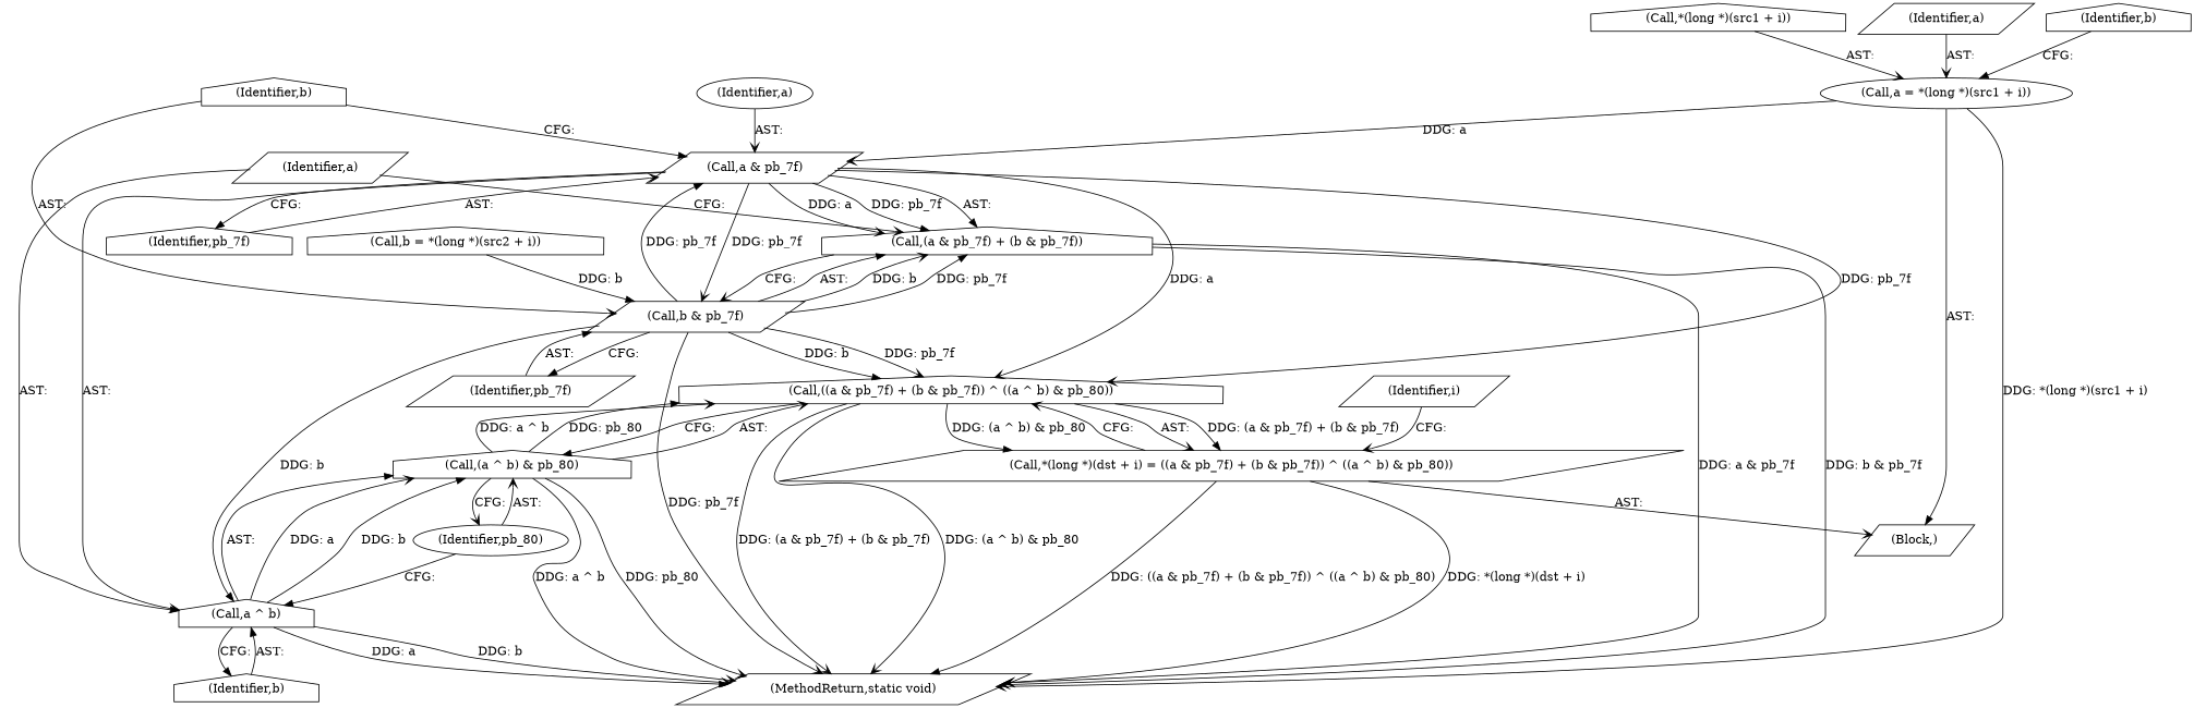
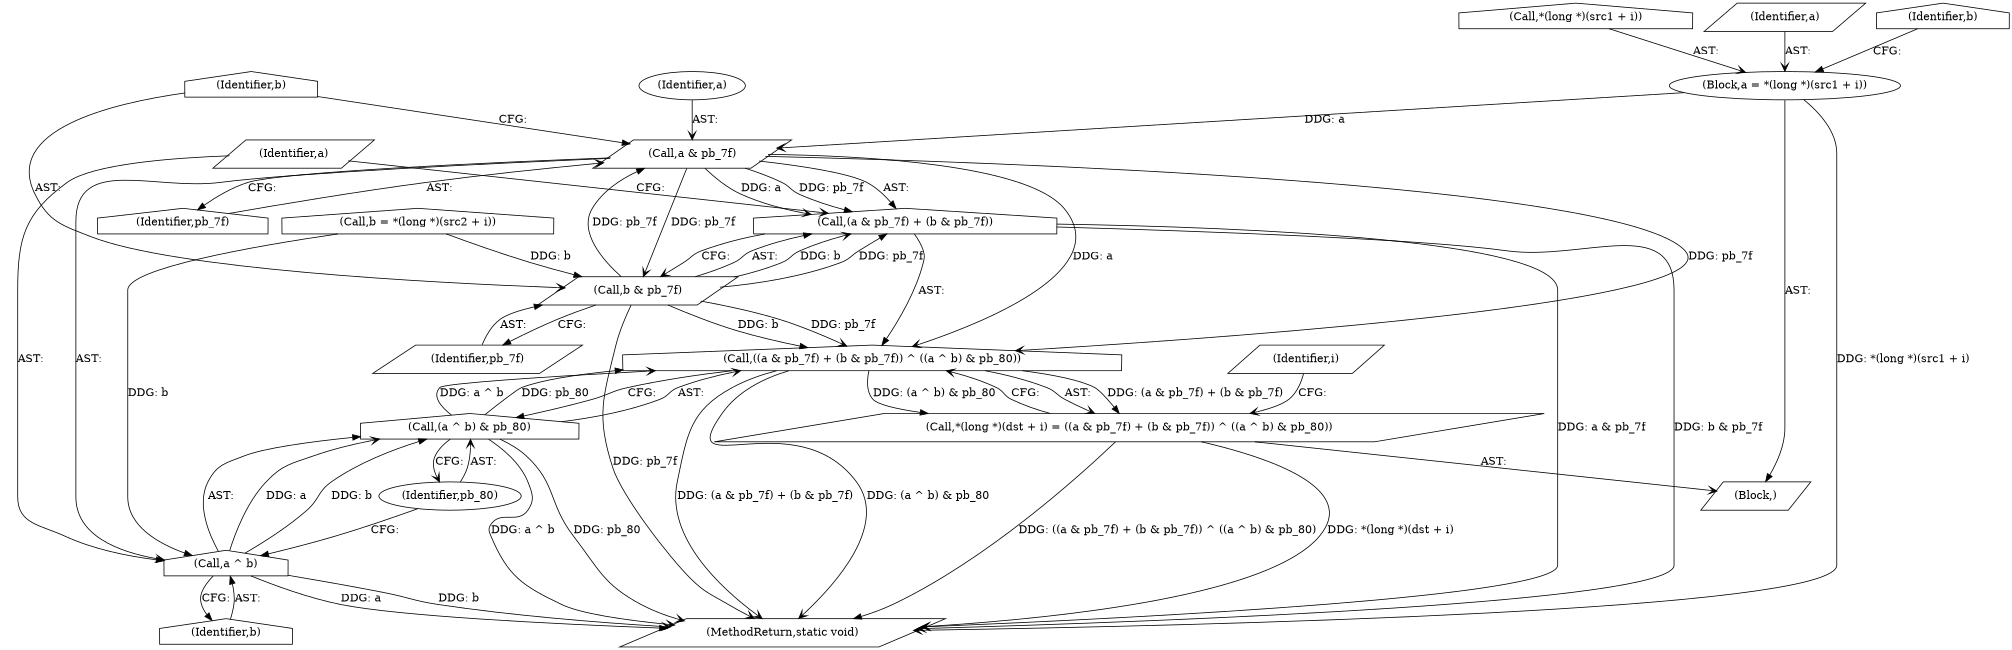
  digraph {
    node [shape=house]
    edge [arrowhead=vee]
-   n1 [label="(Call,a = *(long *)(src1 + i))" shape=ellipse]
+   n1 [label="(Block,a = *(long *)(src1 + i))" shape=ellipse]
    n2 [label="(Call,a & pb_7f)" shape=parallelogram]
    n3 [label="(Block,)" shape=parallelogram]
    n4 [label="(MethodReturn,static void)" shape=parallelogram]
    n5 [label="(Call,((a & pb_7f) + (b & pb_7f)) ^ ((a ^ b) & pb_80))"]
    n6 [label="(Call,(a & pb_7f) + (b & pb_7f))"]
    n7 [label="(Call,b & pb_7f)" shape=parallelogram]
    n8 [label="(Call,a ^ b)"]
    n9 [label="(Identifier,pb_7f)"]
    n10 [label="(Call,*(long *)(src1 + i))"]
    n11 [label="(Call,*(long *)(dst + i) = ((a & pb_7f) + (b & pb_7f)) ^ ((a ^ b) & pb_80))" shape=parallelogram]
    n12 [label="(Call,(a ^ b) & pb_80)"]
    n13 [label="(Identifier,pb_7f)" shape=parallelogram]
    n14 [label="(Identifier,b)"]
    n15 [label="(Identifier,pb_80)" shape=ellipse]
    n16 [label="(Call,b = *(long *)(src2 + i))"]
    n17 [label="(Identifier,a)" shape=ellipse]
    n18 [label="(Identifier,b)"]
    n19 [label="(Identifier,a)" shape=parallelogram]
    n20 [label="(Identifier,i)" shape=parallelogram]
    n21 [label="(Identifier,a)" shape=parallelogram]
    n22 [label="(Identifier,b)"]
    n1 -> n2 [label="DDG: a"]
    n1 -> n3 [arrowhead=normal label="AST: "]
    n1 -> n4 [label="DDG: *(long *)(src1 + i)"]
    n2 -> n5 [label="DDG: a"]
    n2 -> n5 [label="DDG: pb_7f"]
    n2 -> n6 [arrowhead=normal label="AST: "]
    n2 -> n6 [label="DDG: a"]
    n2 -> n6 [arrowhead=normal label="DDG: pb_7f"]
    n2 -> n7 [label="DDG: pb_7f"]
    n2 -> n8 [label="AST: "]
    n2 -> n9 [arrowhead=normal label="CFG: "]
    n5 -> n4 [label="DDG: (a ^ b) & pb_80"]
    n5 -> n4 [label="DDG: (a & pb_7f) + (b & pb_7f)"]
    n5 -> n11 [label="AST: "]
    n5 -> n11 [arrowhead=normal label="DDG: (a & pb_7f) + (b & pb_7f)"]
    n5 -> n11 [arrowhead=normal label="DDG: (a ^ b) & pb_80"]
    n5 -> n12 [arrowhead=normal label="CFG: "]
    n6 -> n4 [label="DDG: a & pb_7f"]
    n6 -> n4 [label="DDG: b & pb_7f"]
+   n6 -> n5 [arrowhead=normal label="AST: "]
    n6 -> n7 [label="CFG: "]
    n7 -> n2 [arrowhead=normal label="DDG: pb_7f"]
    n7 -> n4 [label="DDG: pb_7f"]
    n7 -> n5 [arrowhead=normal label="DDG: b"]
    n7 -> n5 [label="DDG: pb_7f"]
    n7 -> n6 [arrowhead=normal label="AST: "]
    n7 -> n6 [label="DDG: b"]
    n7 -> n6 [arrowhead=normal label="DDG: pb_7f"]
-   n7 -> n8 [arrowhead=normal label="DDG: b"]
+   n16 -> n8 [arrowhead=normal label="DDG: b"]
    n7 -> n13 [arrowhead=normal label="CFG: "]
    n8 -> n4 [label="DDG: b"]
    n8 -> n4 [arrowhead=normal label="DDG: a"]
    n8 -> n12 [arrowhead=normal label="AST: "]
    n8 -> n12 [label="DDG: a"]
    n8 -> n12 [arrowhead=normal label="DDG: b"]
    n8 -> n14 [arrowhead=normal label="CFG: "]
    n9 -> n2 [label="AST: "]
    n10 -> n1 [label="AST: "]
    n11 -> n3 [label="AST: "]
    n11 -> n4 [arrowhead=normal label="DDG: ((a & pb_7f) + (b & pb_7f)) ^ ((a ^ b) & pb_80)"]
    n11 -> n4 [label="DDG: *(long *)(dst + i)"]
    n11 -> n5 [label="CFG: "]
    n12 -> n4 [label="DDG: a ^ b"]
    n12 -> n4 [label="DDG: pb_80"]
    n12 -> n5 [label="AST: "]
    n12 -> n5 [label="DDG: a ^ b"]
    n12 -> n5 [arrowhead=normal label="DDG: pb_80"]
    n12 -> n15 [label="CFG: "]
    n13 -> n7 [arrowhead=normal label="AST: "]
    n14 -> n8 [arrowhead=normal label="AST: "]
    n15 -> n8 [arrowhead=normal label="CFG: "]
    n15 -> n12 [label="AST: "]
    n16 -> n7 [arrowhead=normal label="DDG: b"]
    n17 -> n2 [label="AST: "]
    n18 -> n2 [arrowhead=normal label="CFG: "]
    n18 -> n7 [label="AST: "]
    n19 -> n6 [label="CFG: "]
    n19 -> n8 [arrowhead=normal label="AST: "]
    n20 -> n11 [label="CFG: "]
    n21 -> n1 [label="AST: "]
    n22 -> n1 [arrowhead=normal label="CFG: "]
  }
